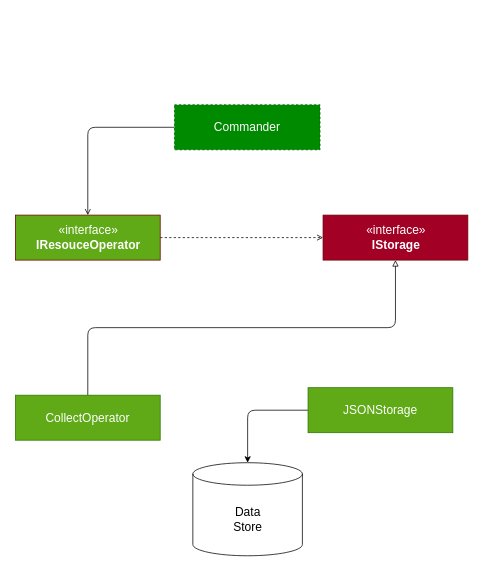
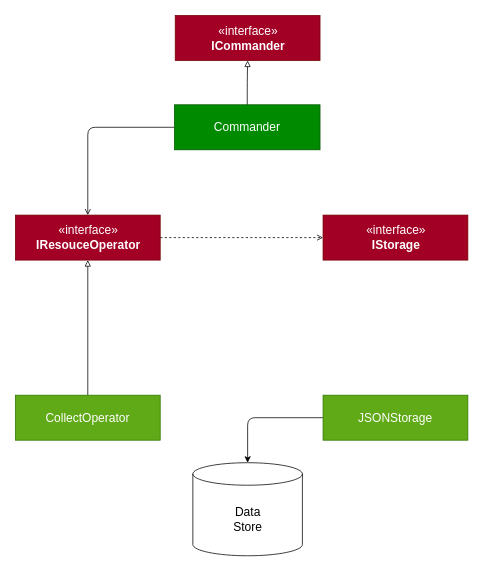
  <mxCell id="0" />
  <mxCell id="1" parent="0" />
  <mxCell id="2" style="edgeStyle=orthogonalEdgeStyle;html=1;exitX=0;exitY=0.5;exitDx=0;exitDy=0;fontSize=16;endArrow=open;endFill=0;entryX=0.5;entryY=0;entryDx=0;entryDy=0;" parent="1" source="4" target="12" edge="1"><mxGeometry relative="1" as="geometry"><mxPoint x="123.5" y="286" as="targetPoint" /></mxGeometry></mxCell>
- <mxCell id="4" value="Commander" style="rounded=0;whiteSpace=wrap;html=1;fontSize=16;fillColor=#008a00;strokeColor=#005700;fontColor=#ffffff;dashed=1;" parent="1" vertex="1"><mxGeometry x="232" y="139" width="194" height="60" as="geometry" /></mxCell>
+ <mxCell id="3" style="edgeStyle=orthogonalEdgeStyle;html=1;exitX=0.5;exitY=0;exitDx=0;exitDy=0;entryX=0.5;entryY=1;entryDx=0;entryDy=0;fontSize=16;startArrow=none;startFill=0;endArrow=block;endFill=0;" parent="1" source="4" target="11" edge="1"><mxGeometry relative="1" as="geometry"><mxPoint x="329.5" y="84" as="targetPoint" /></mxGeometry></mxCell>
+ <mxCell id="4" value="Commander" style="rounded=0;whiteSpace=wrap;html=1;fontSize=16;fillColor=#008a00;strokeColor=#005700;fontColor=#ffffff;" parent="1" vertex="1"><mxGeometry x="232" y="139" width="194" height="60" as="geometry" /></mxCell>
  <mxCell id="5" style="edgeStyle=orthogonalEdgeStyle;html=1;exitX=1;exitY=0.5;exitDx=0;exitDy=0;entryX=0;entryY=0.5;entryDx=0;entryDy=0;fontSize=16;endArrow=open;endFill=0;dashed=1;" parent="1" source="12" target="13" edge="1"><mxGeometry relative="1" as="geometry"><mxPoint x="220" y="316" as="sourcePoint" /><mxPoint x="430" y="316" as="targetPoint" /></mxGeometry></mxCell>
  <mxCell id="6" style="edgeStyle=orthogonalEdgeStyle;html=1;exitX=0;exitY=0.5;exitDx=0;exitDy=0;entryX=0.5;entryY=0;entryDx=0;entryDy=0;entryPerimeter=0;" edge="1" parent="1" source="7" target="10"><mxGeometry relative="1" as="geometry" /></mxCell>
- <mxCell id="7" value="JSONStorage" style="rounded=0;whiteSpace=wrap;html=1;fontSize=16;fillColor=#60a917;fontColor=#ffffff;strokeColor=#2D7600;" parent="1" vertex="1"><mxGeometry x="410" y="516" width="193" height="60" as="geometry" /></mxCell>
- <mxCell id="8" style="edgeStyle=orthogonalEdgeStyle;html=1;exitX=0.5;exitY=0;exitDx=0;exitDy=0;fontSize=16;endArrow=block;endFill=0;" parent="1" source="9" target="13" edge="1"><mxGeometry relative="1" as="geometry"><mxPoint x="171.75" y="346" as="targetPoint" /></mxGeometry></mxCell>
+ <mxCell id="7" value="JSONStorage" style="rounded=0;whiteSpace=wrap;html=1;fontSize=16;fillColor=#60a917;fontColor=#ffffff;strokeColor=#2D7600;" parent="1" vertex="1"><mxGeometry x="430" y="526" width="193" height="60" as="geometry" /></mxCell>
+ <mxCell id="8" style="edgeStyle=orthogonalEdgeStyle;html=1;exitX=0.5;exitY=0;exitDx=0;exitDy=0;entryX=0.5;entryY=1;entryDx=0;entryDy=0;fontSize=16;endArrow=block;endFill=0;" parent="1" source="9" target="12" edge="1"><mxGeometry relative="1" as="geometry"><mxPoint x="171.75" y="346" as="targetPoint" /></mxGeometry></mxCell>
  <mxCell id="9" value="CollectOperator" style="rounded=0;whiteSpace=wrap;html=1;fontSize=16;fillColor=#60a917;fontColor=#ffffff;strokeColor=#2D7600;" parent="1" vertex="1"><mxGeometry x="20" y="526" width="193" height="60" as="geometry" /></mxCell>
  <mxCell id="10" value="Data&lt;br&gt;Store" style="shape=cylinder3;whiteSpace=wrap;html=1;boundedLbl=1;backgroundOutline=1;size=15;fontSize=16;" parent="1" vertex="1"><mxGeometry x="256.5" y="616" width="146" height="124" as="geometry" /></mxCell>
- <mxCell id="12" value="«interface»&lt;br style=&quot;font-size: 16px;&quot;&gt;&lt;b style=&quot;font-size: 16px;&quot;&gt;IResouceOperator&lt;/b&gt;" style="html=1;fillColor=#60a917;strokeColor=#6F0000;fontColor=#ffffff;fontSize=16;" parent="1" vertex="1"><mxGeometry x="20" y="286" width="193" height="60" as="geometry" /></mxCell>
+ <mxCell id="11" value="«interface»&lt;br style=&quot;font-size: 16px;&quot;&gt;&lt;b style=&quot;font-size: 16px;&quot;&gt;ICommander&lt;/b&gt;" style="html=1;fillColor=#a20025;strokeColor=#6F0000;fontColor=#ffffff;fontSize=16;" parent="1" vertex="1"><mxGeometry x="233" y="20" width="193" height="60" as="geometry" /></mxCell>
+ <mxCell id="12" value="«interface»&lt;br style=&quot;font-size: 16px;&quot;&gt;&lt;b style=&quot;font-size: 16px;&quot;&gt;IResouceOperator&lt;/b&gt;" style="html=1;fillColor=#a20025;strokeColor=#6F0000;fontColor=#ffffff;fontSize=16;" parent="1" vertex="1"><mxGeometry x="20" y="286" width="193" height="60" as="geometry" /></mxCell>
  <mxCell id="13" value="«interface»&lt;br style=&quot;font-size: 16px;&quot;&gt;&lt;b style=&quot;font-size: 16px;&quot;&gt;IStorage&lt;/b&gt;" style="html=1;fillColor=#a20025;strokeColor=#6F0000;fontColor=#ffffff;fontSize=16;" parent="1" vertex="1"><mxGeometry x="430" y="286" width="193" height="60" as="geometry" /></mxCell>
